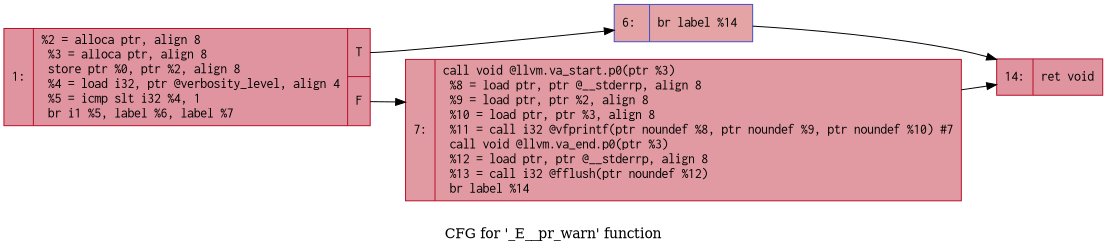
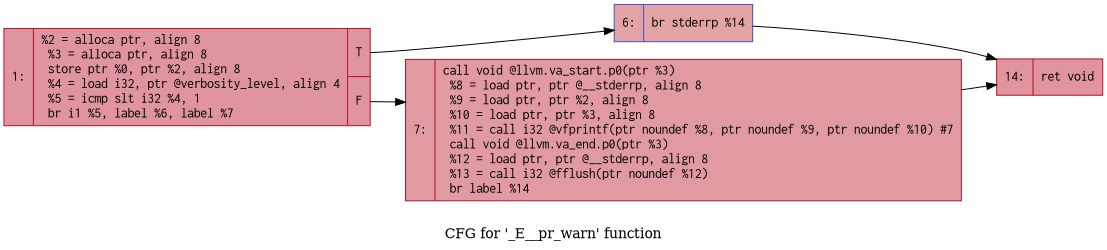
  digraph {
    label="CFG for '_E__pr_warn' function"
    rankdir=LR
    node [color="#b70d28ff" fillcolor="#b70d2870" fontname=Courier shape=record style=filled]
    n1 [label="{1:\l|  %2 = alloca ptr, align 8\l  %3 = alloca ptr, align 8\l  store ptr %0, ptr %2, align 8\l  %4 = load i32, ptr @verbosity_level, align 4\l  %5 = icmp slt i32 %4, 1\l  br i1 %5, label %6, label %7\l|{<s0>T|<s1>F}}"]
-   n2 [color="#3d50c3ff" fillcolor="#c32e3170" label="{6:\l|  br label %14\l}"]
+   n2 [color="#3d50c3ff" fillcolor="#c32e3170" label="{6:\l|  br stderrp %14\l}"]
    n3 [fillcolor="#bb1b2c70" label="{7:\l|  call void @llvm.va_start.p0(ptr %3)\l  %8 = load ptr, ptr @__stderrp, align 8\l  %9 = load ptr, ptr %2, align 8\l  %10 = load ptr, ptr %3, align 8\l  %11 = call i32 @vfprintf(ptr noundef %8, ptr noundef %9, ptr noundef %10) #7\l  call void @llvm.va_end.p0(ptr %3)\l  %12 = load ptr, ptr @__stderrp, align 8\l  %13 = call i32 @fflush(ptr noundef %12)\l  br label %14\l}"]
    n4 [label="{14:\l|  ret void\l}"]
    n1 -> n2 [tailport=s0]
    n1 -> n3 [tailport=s1]
    n2 -> n4
    n3 -> n4
  }
